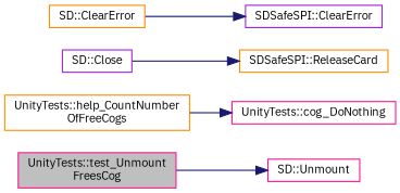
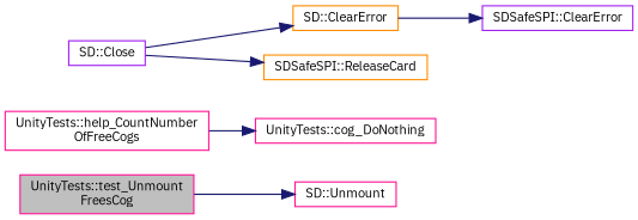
  digraph {
    fontname="IBM Plex Sans"
    rankdir=LR
    node [color=deeppink fillcolor=white fontname="IBM Plex Sans" fontsize=10 shape=record style=filled]
    edge [color=midnightblue fontname="IBM Plex Sans" fontsize=10 labelfontname=Helvetica labelfontsize=10 style=solid]
    n1 [fillcolor=grey75 fontcolor=black height=0.2 label="UnityTests::test_Unmount\lFreesCog" width=0.4]
    n2 [height=0.2 label="SD::Unmount" width=0.4]
-   n3 [color=darkorange height=0.2 label="UnityTests::help_CountNumber\lOfFreeCogs" width=0.4]
+   n3 [height=0.2 label="UnityTests::help_CountNumber\lOfFreeCogs" width=0.4]
    n4 [height=0.2 label="UnityTests::cog_DoNothing" width=0.4]
    n5 [color=purple height=0.2 label="SD::Close" width=0.4]
    n6 [color=darkorange height=0.2 label="SD::ClearError" width=0.4]
    n7 [color=darkorange height=0.2 label="SDSafeSPI::ReleaseCard" width=0.4]
    n8 [color=purple height=0.2 label="SDSafeSPI::ClearError" width=0.4]
    n1 -> n2
    n3 -> n4
+   n5 -> n6
    n5 -> n7
    n6 -> n8
  }
